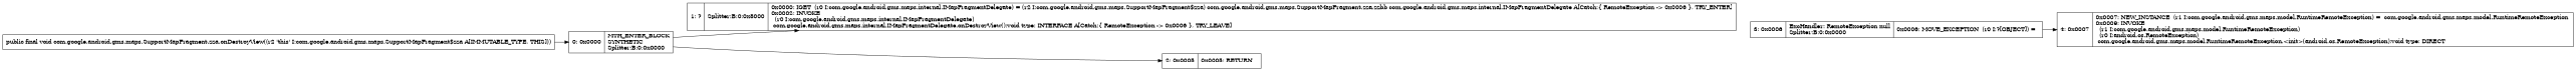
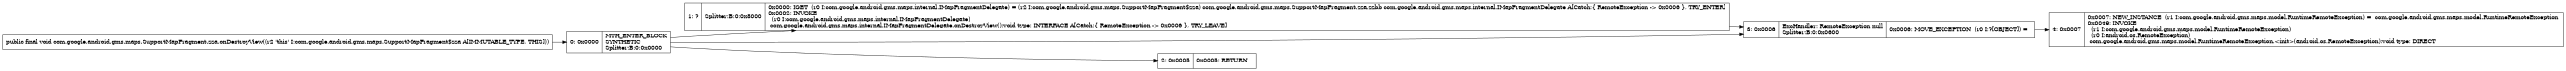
  digraph {
    rankdir=LR
    node [shape=record]
    n1 [label="{0\:\ 0x0000|MTH_ENTER_BLOCK\lSYNTHETIC\lSplitter:B:0:0x0000\l}"]
    n2 [label="{1\:\ ?|Splitter:B:0:0x8000\l|0x0000: IGET  (r0 I:com.google.android.gms.maps.internal.IMapFragmentDelegate) = (r2 I:com.google.android.gms.maps.SupportMapFragment$zza) com.google.android.gms.maps.SupportMapFragment.zza.zzbb com.google.android.gms.maps.internal.IMapFragmentDelegate A[Catch:\{ RemoteException \-\> 0x0006 \}, TRY_ENTER]\l0x0002: INVOKE  \l  (r0 I:com.google.android.gms.maps.internal.IMapFragmentDelegate)\l com.google.android.gms.maps.internal.IMapFragmentDelegate.onDestroyView():void type: INTERFACE A[Catch:\{ RemoteException \-\> 0x0006 \}, TRY_LEAVE]\l}"]
-   n3 [label="{3\:\ 0x0006|ExcHandler: RemoteException null\lSplitter:B:0:0x0000\l|0x0006: MOVE_EXCEPTION  (r0 I:?[OBJECT]) =  \l}"]
+   n3 [label="{3\:\ 0x0006|ExcHandler: RemoteException null\lSplitter:B:0:0x0600\l|0x0006: MOVE_EXCEPTION  (r0 I:?[OBJECT]) =  \l}"]
    n4 [label="{2\:\ 0x0005|0x0005: RETURN   \l}"]
-   n5 [label="{4\:\ 0x0007|0x0007: NEW_INSTANCE  (r1 I:com.google.android.gms.maps.model.RuntimeRemoteException) =  com.google.android.gms.maps.model.RuntimeRemoteException \l0x0009: INVOKE  \l  (r1 I:com.google.android.gms.maps.model.RuntimeRemoteException)\l  (r0 I:android.os.RemoteException)\l com.google.android.gms.maps.model.RuntimeRemoteException.\<init\>(android.os.RemoteException):void type: DIRECT \l}"]
+   n5 [label="{4\:\ 0x0007|0x0007: NEW_INSTANCE  (r1 I:com.google.android.gms.maps.model.RuntimeRemoteException) =  com.google.android.gms.maps.model.RuntimeRemoteException \l0x0049: INVOKE  \l  (r1 I:com.google.android.gms.maps.model.RuntimeRemoteException)\l  (r0 I:android.os.RemoteException)\l com.google.android.gms.maps.model.RuntimeRemoteException.\<init\>(android.os.RemoteException):void type: DIRECT \l}"]
    n6 [label="{public final void com.google.android.gms.maps.SupportMapFragment.zza.onDestroyView((r2 'this' I:com.google.android.gms.maps.SupportMapFragment$zza A[IMMUTABLE_TYPE, THIS])) }"]
    n1 -> n2
+   n1 -> n3
    n1 -> n4
+   n2 -> n3
    n3 -> n5
    n6 -> n1
  }
